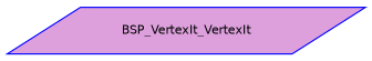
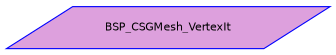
  digraph {
    rankdir=LR
-   n1 [color=blue fillcolor=plum fontname=Helvetica fontsize=10 height=0.2 label=BSP_VertexIt_VertexIt shape=parallelogram style=filled width=0.4]
+   n1 [color=blue fillcolor=plum fontname=Helvetica fontsize=10 height=0.2 label=BSP_CSGMesh_VertexIt shape=parallelogram style=filled width=0.4]
  }
